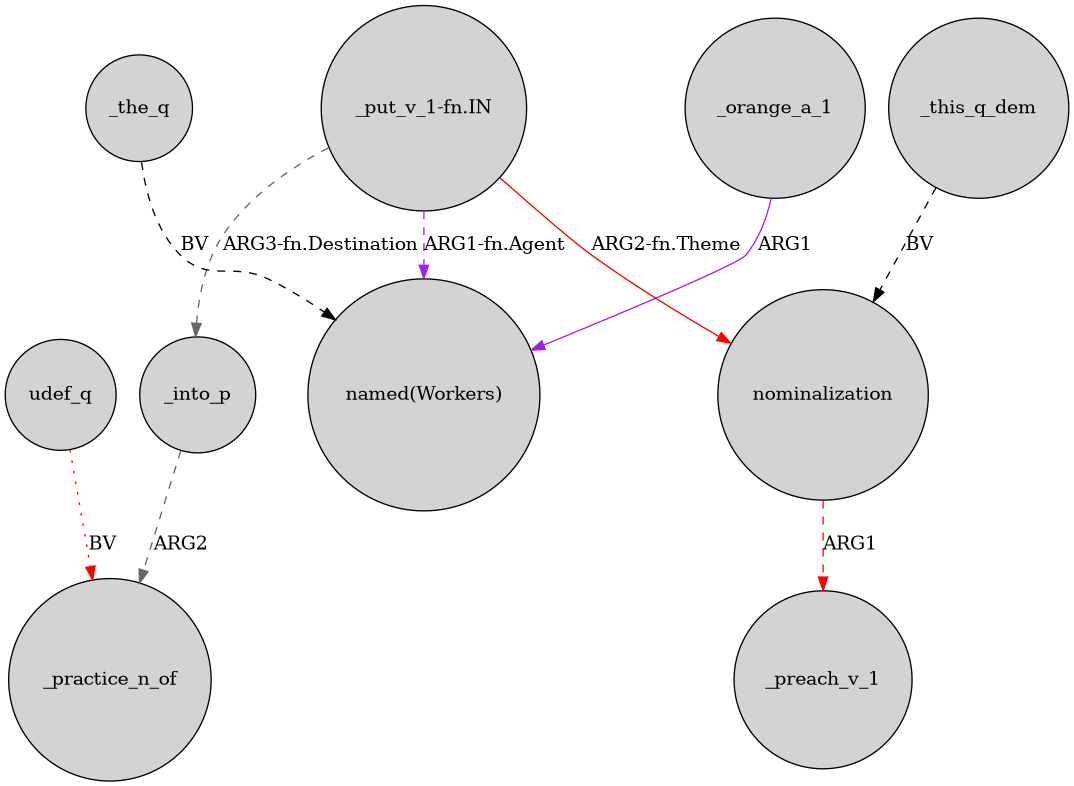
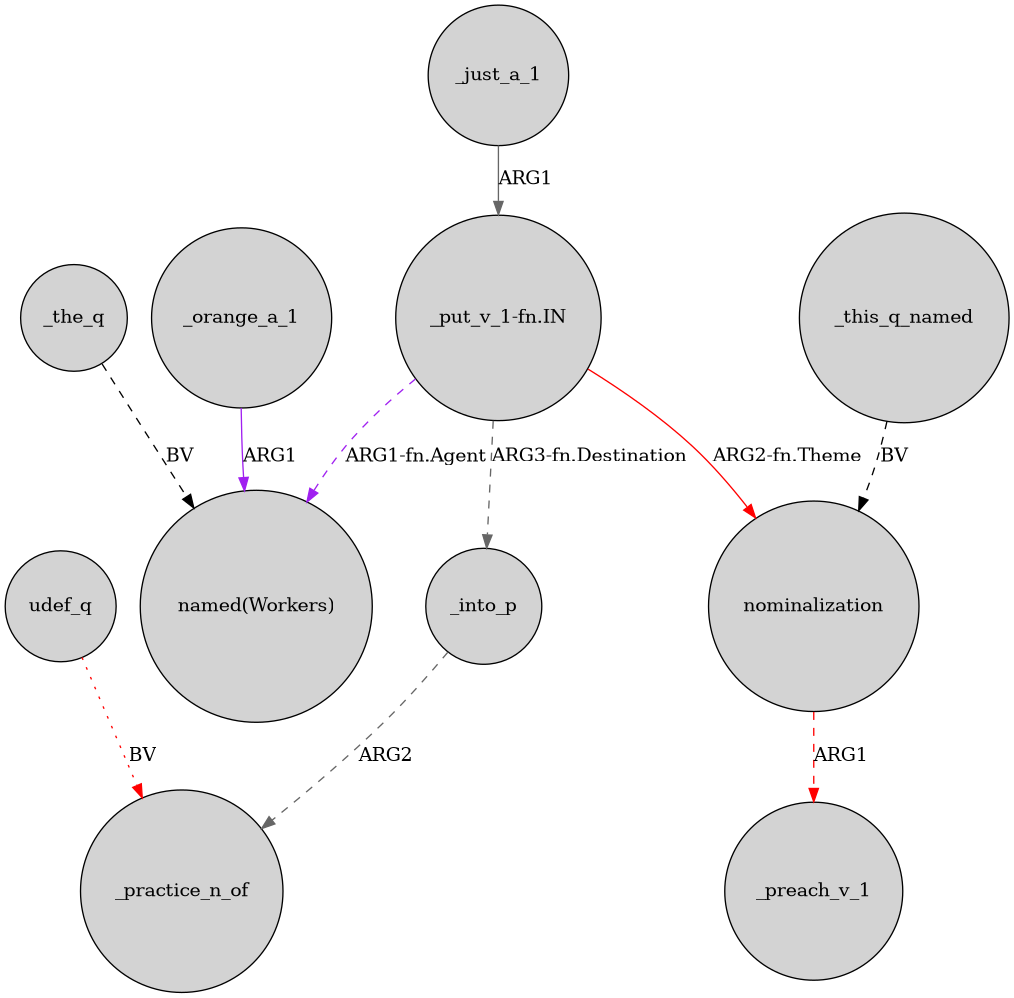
  digraph {
    node [shape=circle style=filled]
    edge [color=gray40 style=dashed]
    "_put_v_1-fn.IN"
    _into_p
    "named(Workers)"
    nominalization
    _practice_n_of
    _preach_v_1
    _orange_a_1
    udef_q
-   _this_q_dem
+   _just_a_1
+   _this_q_dem [label=_this_q_named]
    _the_q
    "_put_v_1-fn.IN" -> _into_p [label="ARG3-fn.Destination"]
    "_put_v_1-fn.IN" -> "named(Workers)" [color=purple label="ARG1-fn.Agent"]
    "_put_v_1-fn.IN" -> nominalization [color=red label="ARG2-fn.Theme" style=solid]
    _into_p -> _practice_n_of [label=ARG2]
    nominalization -> _preach_v_1 [color=red label=ARG1]
    _orange_a_1 -> "named(Workers)" [color=purple label=ARG1 style=solid]
    udef_q -> _practice_n_of [color=red label=BV style=dotted]
+   _just_a_1 -> "_put_v_1-fn.IN" [label=ARG1 style=solid]
    _this_q_dem -> nominalization [color=black label=BV]
    _the_q -> "named(Workers)" [color=black label=BV]
  }
